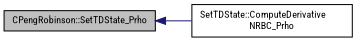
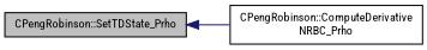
  digraph {
    rankdir=LR
    fontname="Roboto Condensed"
    node [color=black fontname="Roboto Condensed" fontsize=10 shape=record style=filled]
    n1 [fillcolor=grey75 fontcolor=black height=0.2 label="CPengRobinson::SetTDState_Prho" width=0.4]
-   n2 [fillcolor=white height=0.2 label="SetTDState::ComputeDerivative\lNRBC_Prho" width=0.4]
+   n2 [fillcolor=white height=0.2 label="CPengRobinson::ComputeDerivative\lNRBC_Prho" width=0.4]
    n1 -> n2 [color=midnightblue dir=back fontname="Roboto Condensed" fontsize=10 labelfontname=Helvetica labelfontsize=10 style=solid]
  }
